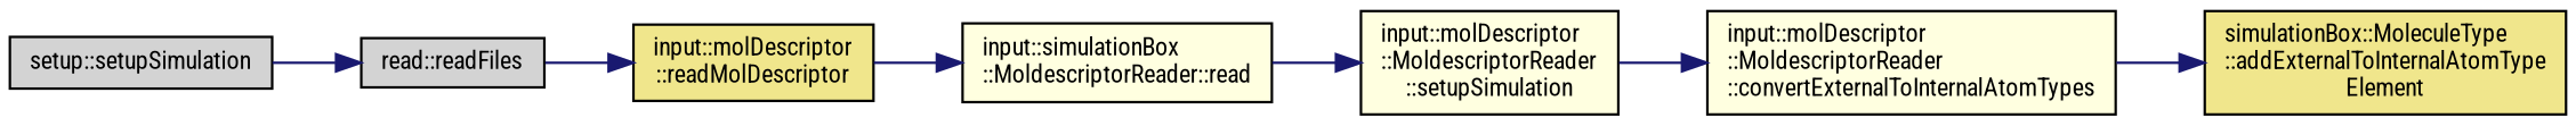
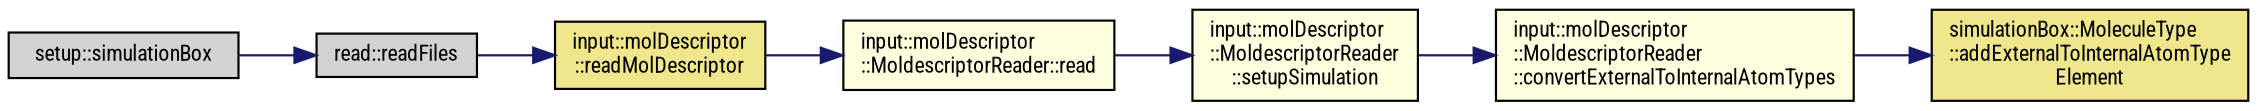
  digraph {
    fontname="Roboto Condensed"
    rankdir=RL
    node [color=black fillcolor=lightyellow fontname="Roboto Condensed" fontsize=10 shape=record style=filled]
    edge [color=midnightblue dir=back fontname="Roboto Condensed" fontsize=10 labelfontname=Helvetica labelfontsize=10 style=solid]
    n1 [fillcolor=khaki fontcolor=black height=0.2 label="simulationBox::MoleculeType\l::addExternalToInternalAtomType\lElement" width=0.4]
    n2 [height=0.2 label="input::molDescriptor\l::MoldescriptorReader\l::convertExternalToInternalAtomTypes" width=0.4]
    n3 [height=0.2 label="input::molDescriptor\l::MoldescriptorReader\l::setupSimulation" width=0.4]
-   n4 [height=0.2 label="input::simulationBox\l::MoldescriptorReader::read" width=0.4]
+   n4 [height=0.2 label="input::molDescriptor\l::MoldescriptorReader::read" width=0.4]
    n5 [fillcolor=khaki height=0.2 label="input::molDescriptor\l::readMolDescriptor" width=0.4]
    n6 [fillcolor=lightgrey height=0.2 label="read::readFiles" width=0.4]
-   n7 [fillcolor=lightgrey height=0.2 label="setup::setupSimulation" width=0.4]
+   n7 [fillcolor=lightgrey height=0.2 label="setup::simulationBox" width=0.4]
    n1 -> n2
    n2 -> n3
    n3 -> n4
    n4 -> n5
    n5 -> n6
    n6 -> n7
  }
